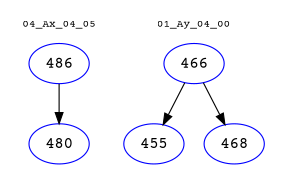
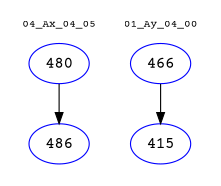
  digraph {
    fontname="Courier Prime"
    node [color=blue fontname="Courier Prime"]
    edge [color=black fontname="Courier Prime"]
    n1 [label=486]
    n2 [label=480]
    n3 [label=466]
-   n4 [label=455]
-   n5 [label=468]
+   n4 [label=415]
    subgraph cluster_1 {
      color=white
      fontsize=10
      label="04_Ax_04_05"
      n1
      n2
    }
    subgraph cluster_2 {
      color=white
      fontsize=10
      label="01_Ay_04_00"
      n3
      n4
-     n5
    }
-   n1 -> n2
+   n2 -> n1
    n3 -> n4
-   n3 -> n5
  }
